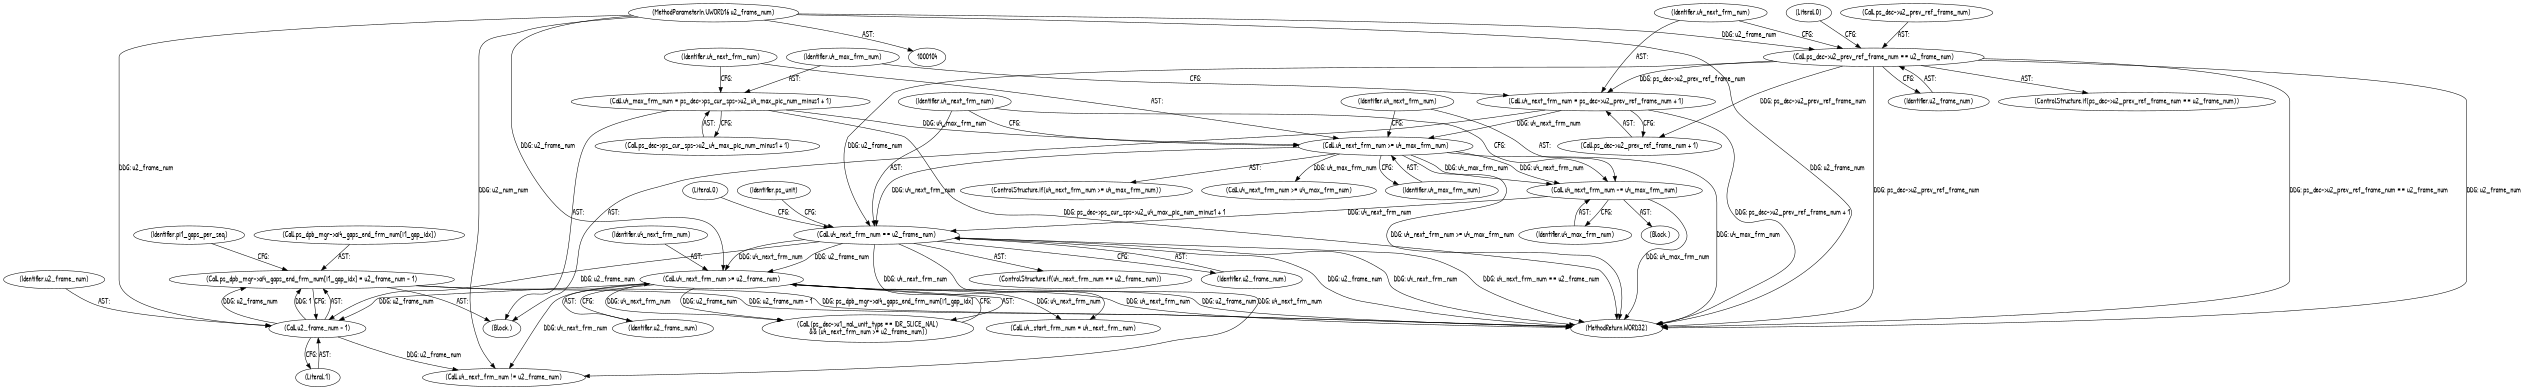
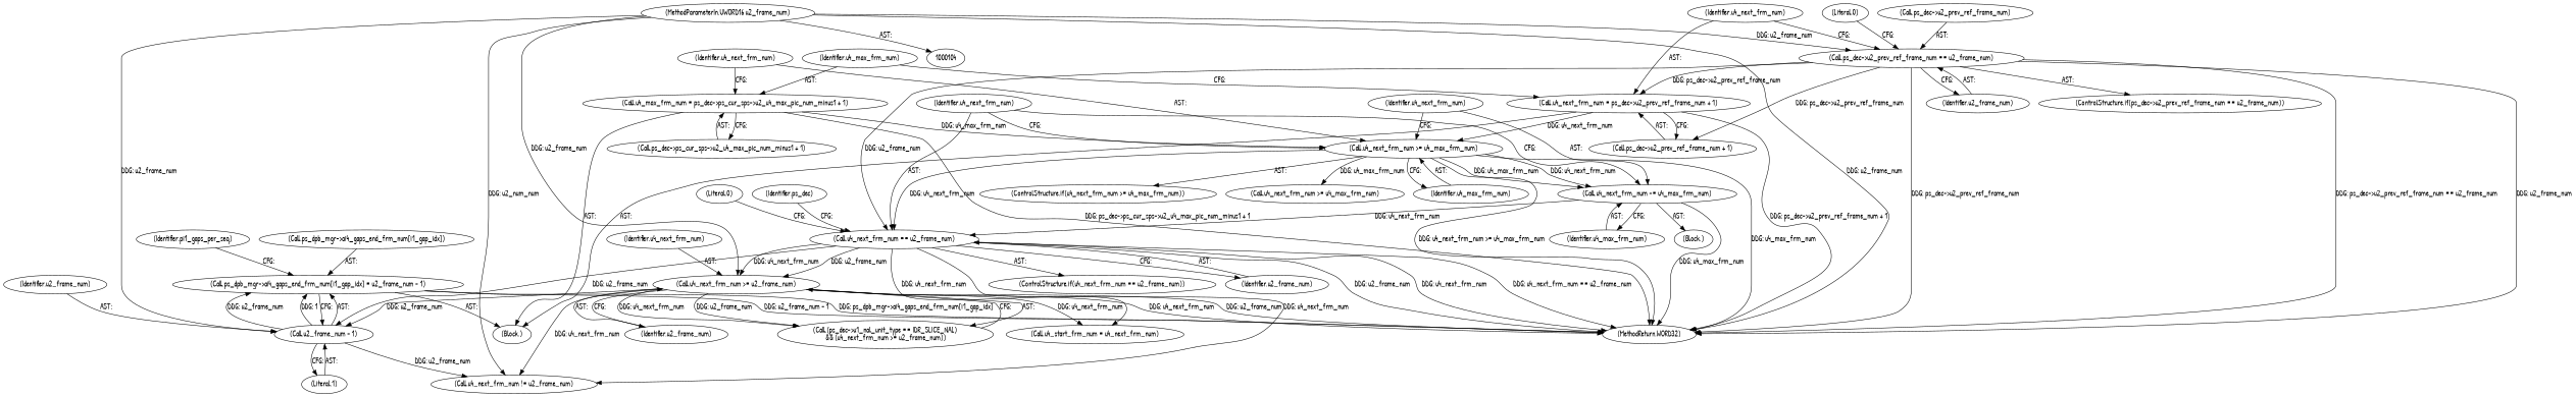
  digraph {
    fontname="Patrick Hand"
    node [fontname="Patrick Hand"]
    edge [fontname="Patrick Hand"]
    n1 [label="(Call,ps_dpb_mgr->ai4_gaps_end_frm_num[i1_gap_idx] = u2_frame_num - 1)"]
    n2 [label="(Call,u2_frame_num - 1)"]
    n3 [label="(MethodReturn,WORD32)"]
    n4 [label="(Block,)"]
    n5 [label="(Call,u4_next_frm_num != u2_frame_num)"]
    n6 [label="(Literal,1)"]
    n7 [label="(Call,u4_next_frm_num >= u2_frame_num)"]
    n8 [label="(Identifier,u2_frame_num)"]
    n9 [label="(Call,u4_start_frm_num = u4_next_frm_num)"]
    n10 [label="(Call,(ps_dec->u1_nal_unit_type == IDR_SLICE_NAL)\n && (u4_next_frm_num >= u2_frame_num))"]
    n11 [label="(Call,u4_next_frm_num == u2_frame_num)"]
    n12 [label="(ControlStructure,if(u4_next_frm_num == u2_frame_num))"]
    n13 [label="(Identifier,u2_frame_num)"]
    n14 [label="(Call,u4_next_frm_num >= u4_max_frm_num)"]
    n15 [label="(Call,u4_next_frm_num -= u4_max_frm_num)"]
    n16 [label="(Call,u4_next_frm_num >= u4_max_frm_num)"]
    n17 [label="(Identifier,u4_max_frm_num)"]
    n18 [label="(ControlStructure,if(u4_next_frm_num >= u4_max_frm_num))"]
    n19 [label="(Block,)"]
    n20 [label="(Identifier,u4_max_frm_num)"]
    n21 [label="(Call,u4_next_frm_num = ps_dec->u2_prev_ref_frame_num + 1)"]
    n22 [label="(Call,ps_dec->u2_prev_ref_frame_num + 1)"]
    n23 [label="(Call,ps_dec->u2_prev_ref_frame_num == u2_frame_num)"]
    n24 [label="(Identifier,u2_frame_num)"]
    n25 [label="(ControlStructure,if(ps_dec->u2_prev_ref_frame_num == u2_frame_num))"]
    n26 [label="(MethodParameterIn,UWORD16 u2_frame_num)"]
    1000104
    n28 [label="(Call,u4_max_frm_num = ps_dec->ps_cur_sps->u2_u4_max_pic_num_minus1 + 1)"]
    n29 [label="(Call,ps_dec->ps_cur_sps->u2_u4_max_pic_num_minus1 + 1)"]
    n30 [label="(Literal,0)"]
    n31 [label="(Identifier,u4_next_frm_num)"]
    n32 [label="(Identifier,u2_frame_num)"]
-   n33 [label="(Identifier,ps_unit)"]
+   n33 [label="(Identifier,ps_dec)"]
    n34 [label="(Call,ps_dec->u2_prev_ref_frame_num)"]
    n35 [label="(Identifier,u4_next_frm_num)"]
    n36 [label="(Identifier,u4_max_frm_num)"]
    n37 [label="(Identifier,u4_next_frm_num)"]
    n38 [label="(Identifier,u4_next_frm_num)"]
    n39 [label="(Call,ps_dpb_mgr->ai4_gaps_end_frm_num[i1_gap_idx])"]
    n40 [label="(Identifier,pi1_gaps_per_seq)"]
    n41 [label="(Literal,0)"]
    n42 [label="(Identifier,u4_next_frm_num)"]
    n1 -> n2 [label="CFG: "]
    n1 -> n3 [label="DDG: u2_frame_num - 1"]
    n1 -> n3 [label="DDG: ps_dpb_mgr->ai4_gaps_end_frm_num[i1_gap_idx]"]
    n1 -> n4 [label="AST: "]
    n2 -> n1 [label="AST: "]
    n2 -> n1 [label="DDG: u2_frame_num"]
    n2 -> n1 [label="DDG: 1"]
    n2 -> n5 [label="DDG: u2_frame_num"]
    n2 -> n6 [label="CFG: "]
    n6 -> n2 [label="AST: "]
    n7 -> n2 [label="DDG: u2_frame_num"]
    n7 -> n3 [label="DDG: u4_next_frm_num"]
    n7 -> n3 [label="DDG: u2_frame_num"]
    n7 -> n5 [label="DDG: u4_next_frm_num"]
    n7 -> n8 [label="CFG: "]
    n7 -> n9 [label="DDG: u4_next_frm_num"]
    n7 -> n10 [label="AST: "]
    n7 -> n10 [label="DDG: u4_next_frm_num"]
    n7 -> n10 [label="DDG: u2_frame_num"]
    n8 -> n7 [label="AST: "]
    n10 -> n7 [label="CFG: "]
    n11 -> n2 [label="DDG: u2_frame_num"]
    n11 -> n3 [label="DDG: u4_next_frm_num == u2_frame_num"]
    n11 -> n3 [label="DDG: u2_frame_num"]
    n11 -> n3 [label="DDG: u4_next_frm_num"]
    n11 -> n5 [label="DDG: u4_next_frm_num"]
    n11 -> n7 [label="DDG: u4_next_frm_num"]
    n11 -> n7 [label="DDG: u2_frame_num"]
    n11 -> n9 [label="DDG: u4_next_frm_num"]
    n11 -> n12 [label="AST: "]
    n11 -> n13 [label="CFG: "]
    n13 -> n11 [label="AST: "]
    n14 -> n3 [label="DDG: u4_max_frm_num"]
    n14 -> n3 [label="DDG: u4_next_frm_num >= u4_max_frm_num"]
    n14 -> n11 [label="DDG: u4_next_frm_num"]
    n14 -> n15 [label="DDG: u4_max_frm_num"]
    n14 -> n15 [label="DDG: u4_next_frm_num"]
    n14 -> n16 [label="DDG: u4_max_frm_num"]
    n14 -> n17 [label="CFG: "]
    n14 -> n18 [label="AST: "]
    n15 -> n3 [label="DDG: u4_max_frm_num"]
    n15 -> n11 [label="DDG: u4_next_frm_num"]
    n15 -> n19 [label="AST: "]
    n15 -> n20 [label="CFG: "]
    n17 -> n14 [label="AST: "]
    n20 -> n15 [label="AST: "]
    n21 -> n3 [label="DDG: ps_dec->u2_prev_ref_frame_num + 1"]
    n21 -> n4 [label="AST: "]
    n21 -> n14 [label="DDG: u4_next_frm_num"]
    n21 -> n22 [label="CFG: "]
    n22 -> n21 [label="AST: "]
    n23 -> n3 [label="DDG: ps_dec->u2_prev_ref_frame_num == u2_frame_num"]
    n23 -> n3 [label="DDG: ps_dec->u2_prev_ref_frame_num"]
    n23 -> n3 [label="DDG: u2_frame_num"]
    n23 -> n11 [label="DDG: u2_frame_num"]
    n23 -> n21 [label="DDG: ps_dec->u2_prev_ref_frame_num"]
    n23 -> n22 [label="DDG: ps_dec->u2_prev_ref_frame_num"]
    n23 -> n24 [label="CFG: "]
    n23 -> n25 [label="AST: "]
    n24 -> n23 [label="AST: "]
    n26 -> n2 [label="DDG: u2_frame_num"]
    n26 -> n3 [label="DDG: u2_frame_num"]
    n26 -> n5 [label="DDG: u2_num_num"]
    n26 -> n7 [label="DDG: u2_frame_num"]
    n26 -> n23 [label="DDG: u2_frame_num"]
    n26 -> 1000104 [label="AST: "]
    n28 -> n3 [label="DDG: ps_dec->ps_cur_sps->u2_u4_max_pic_num_minus1 + 1"]
    n28 -> n4 [label="AST: "]
    n28 -> n14 [label="DDG: u4_max_frm_num"]
    n28 -> n29 [label="CFG: "]
    n29 -> n28 [label="AST: "]
    n30 -> n23 [label="CFG: "]
    n31 -> n14 [label="AST: "]
    n31 -> n28 [label="CFG: "]
    n32 -> n2 [label="AST: "]
    n33 -> n11 [label="CFG: "]
    n34 -> n23 [label="AST: "]
    n35 -> n7 [label="AST: "]
    n36 -> n21 [label="CFG: "]
    n36 -> n28 [label="AST: "]
    n37 -> n11 [label="AST: "]
    n37 -> n14 [label="CFG: "]
    n37 -> n15 [label="CFG: "]
    n38 -> n14 [label="CFG: "]
    n38 -> n15 [label="AST: "]
    n39 -> n1 [label="AST: "]
    n40 -> n1 [label="CFG: "]
    n41 -> n11 [label="CFG: "]
    n42 -> n21 [label="AST: "]
    n42 -> n23 [label="CFG: "]
  }
